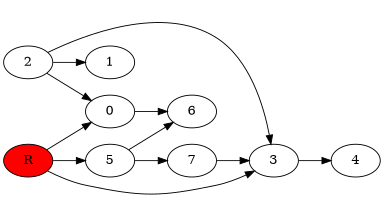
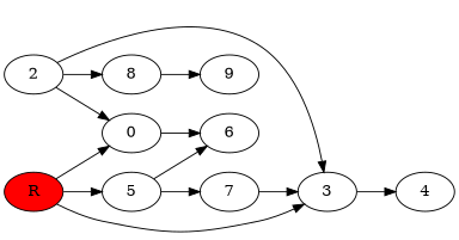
  digraph {
    rankdir=LR
-   1
+   1 [label=8]
+   9
    2
    3
    n5 [label=0]
    4
    5
    7
    6
    R [fillcolor="#ff0000" style=filled]
+   1 -> 9
    2 -> 1
    2 -> 3
    2 -> n5
    3 -> 4
    n5 -> 6
    5 -> 7
    5 -> 6
    7 -> 3
    R -> 3
    R -> n5
    R -> 5
  }
